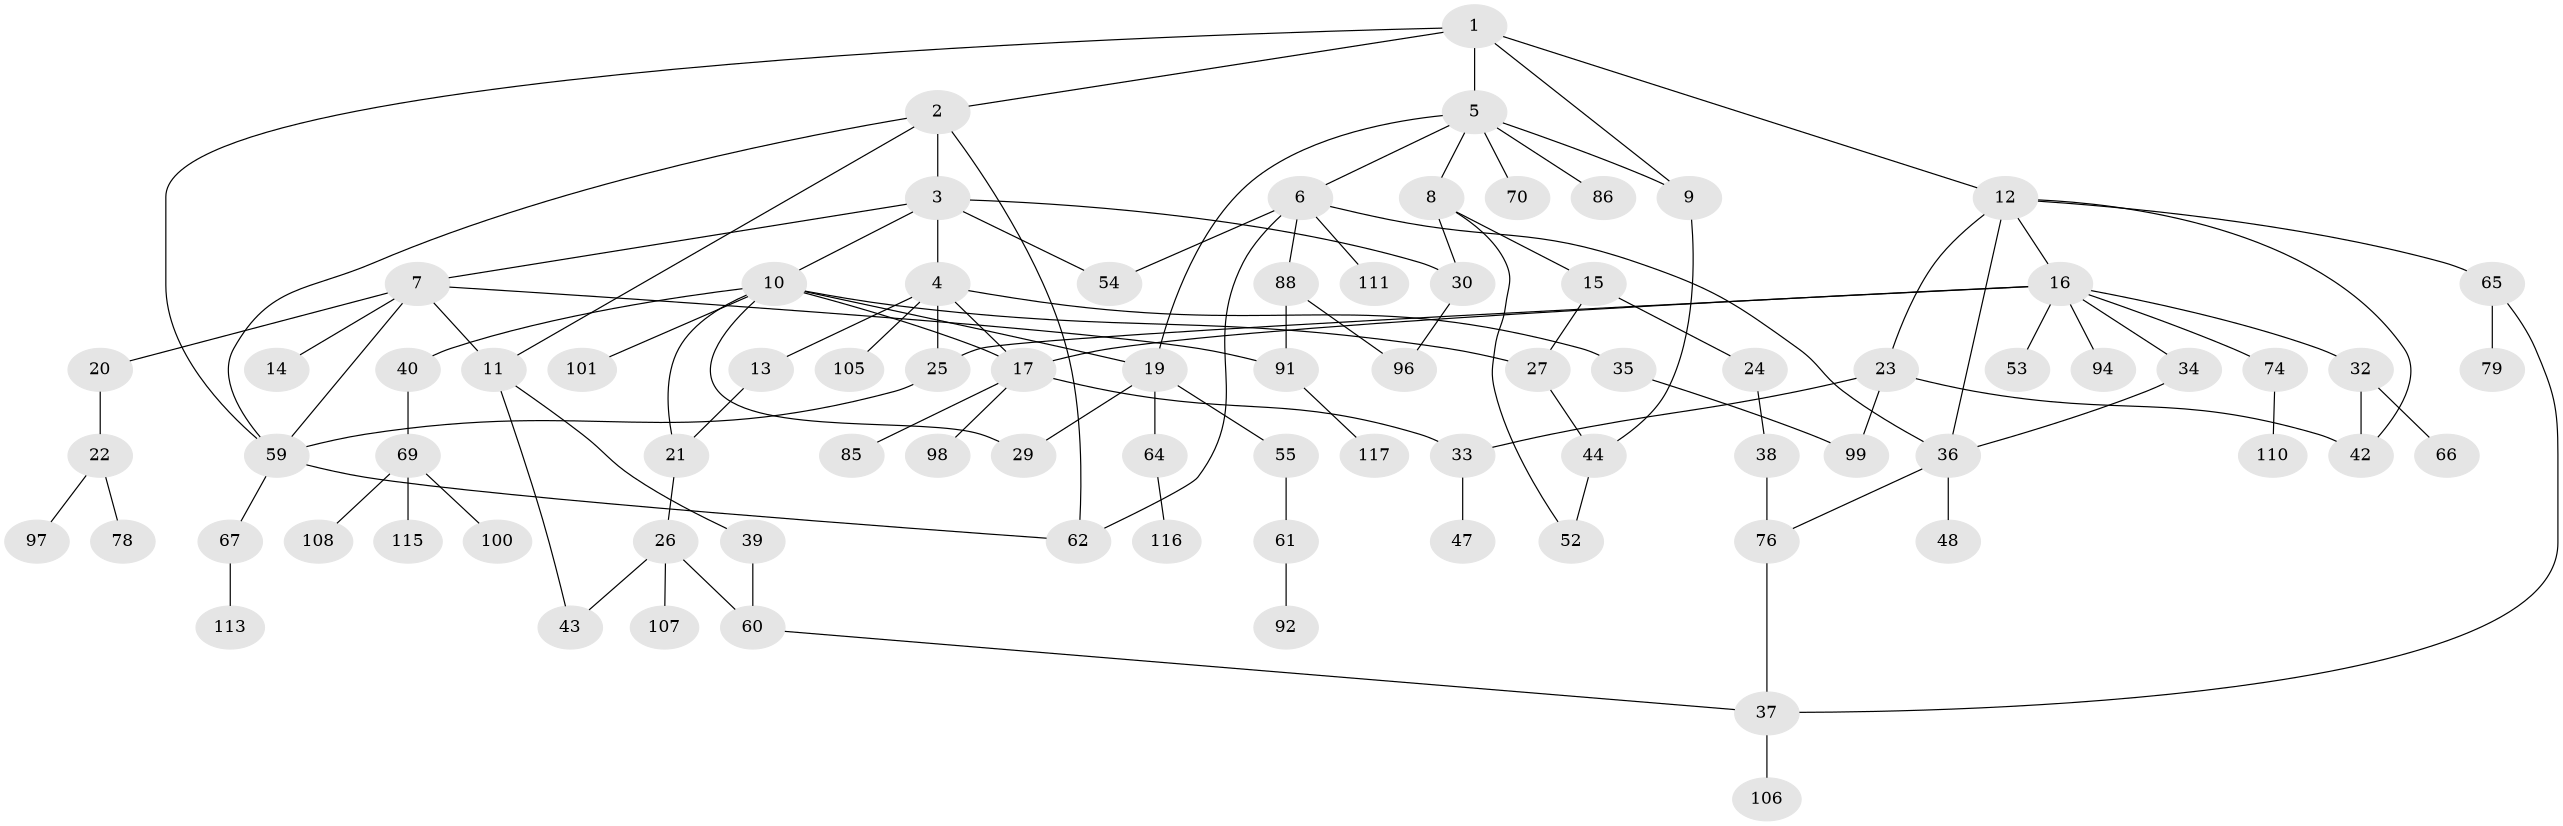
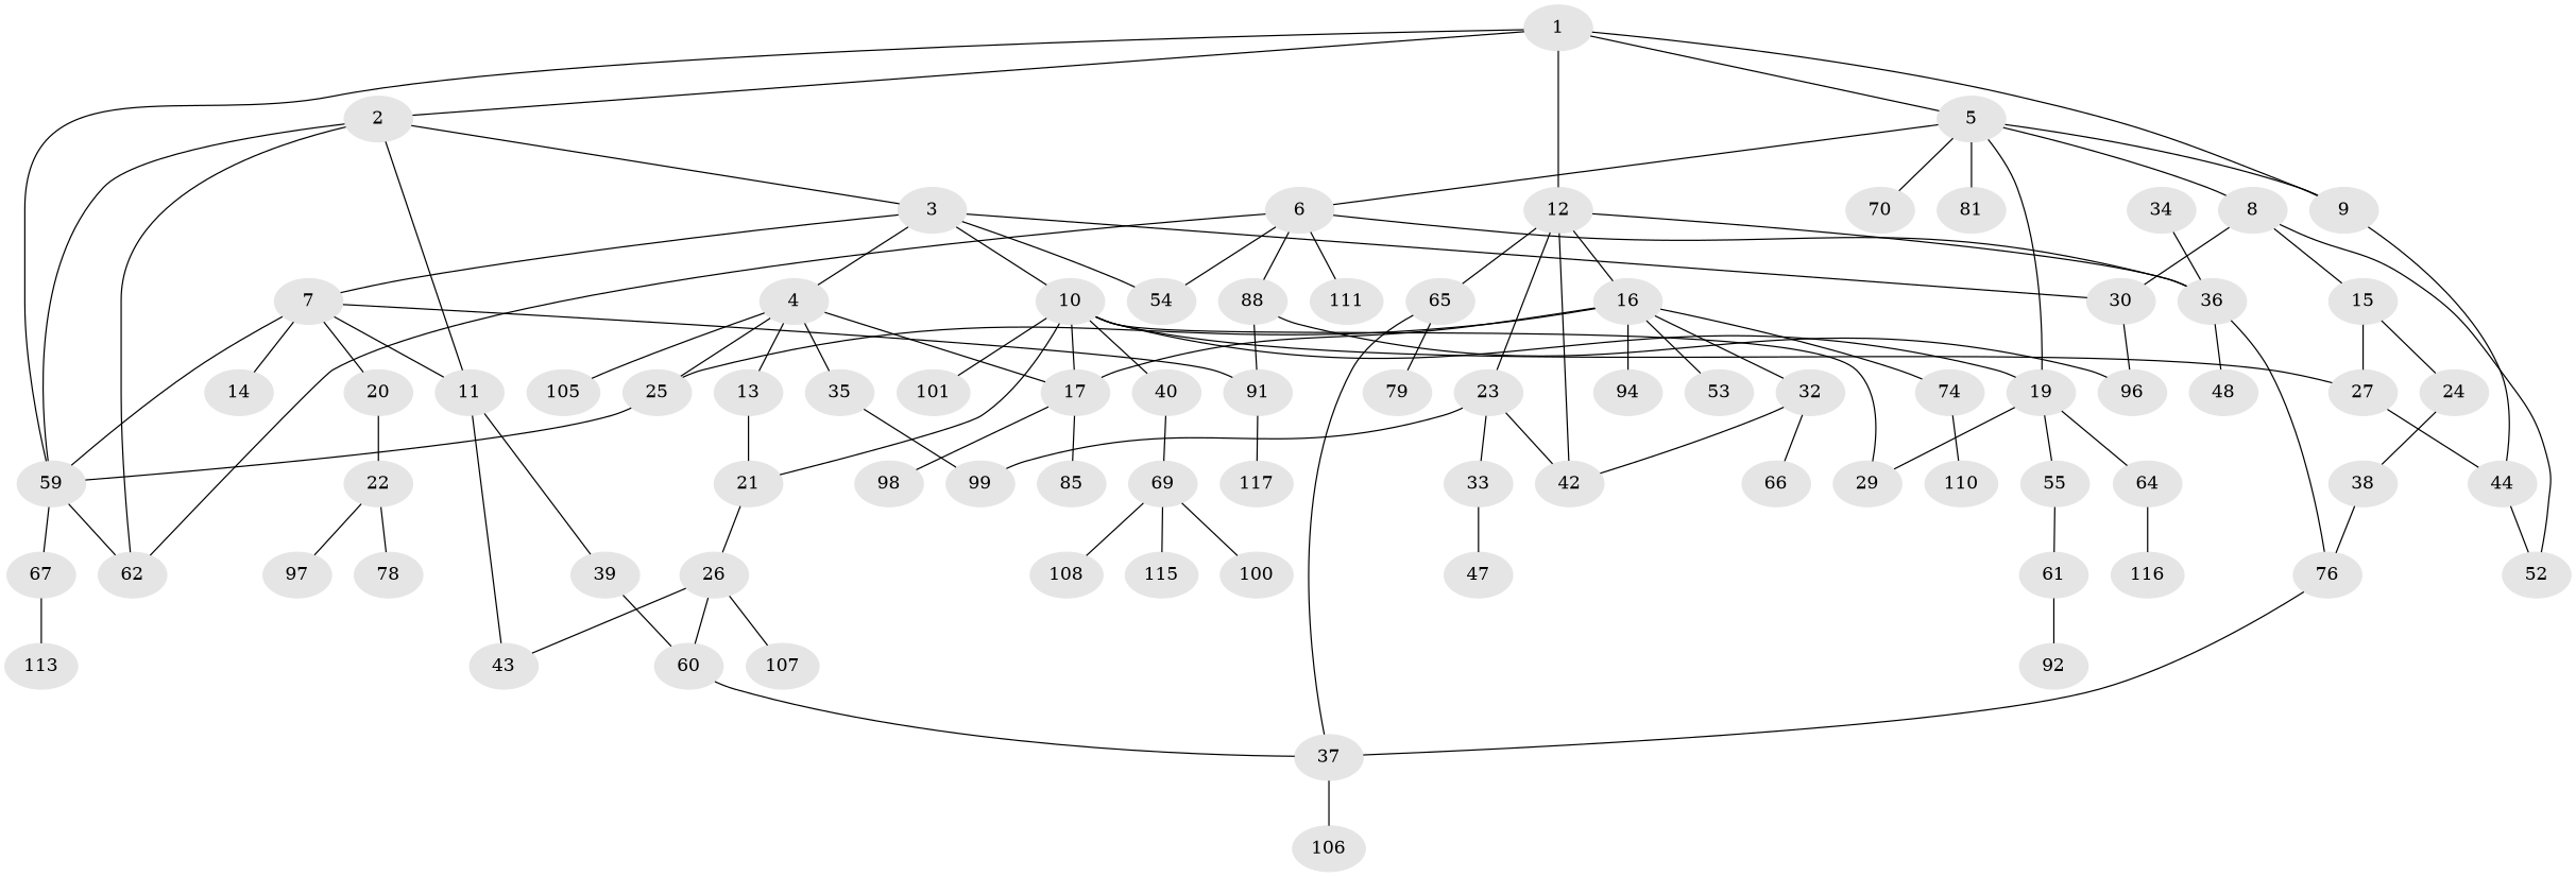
  graph {
    node [color=gray90 style=filled]
    1 [super="+46"]
    2 [super="+90"]
    5 [super="+18"]
    9 [super="+83"]
    12
    59 [super="+89"]
    3
    11
    62 [super="+95"]
    6 [super="+54"]
    8
    19 [super="+71"]
    70
-   86
+   86 [label=81]
    44 [super="+56"]
    36
    16 [super="+50"]
    23
    42 [super="+102"]
    65 [super="+84"]
    67
    4 [super="+63"]
    7 [super="+37"]
    10 [super="+31"]
    30 [super="+114"]
    n26 [label=54]
    39 [super="+57"]
    43 [super="+45"]
    13
    17 [super="+28"]
    25
    35
    105
    14
    20
    91 [super="+104"]
    21 [super="+75"]
    27
    40 [super="+109"]
    101
    29
    96
    52
    33 [super="+47"]
    85
    98
    99
    88
    111
    15 [super="+72"]
    55
    64
    48 [super="+80"]
    76 [super="+93"]
    22 [super="+81"]
    117
    24
    69 [super="+73"]
    100
    108
    115
    26 [super="+68"]
    60
    32
    34 [super="+58"]
    53
    74 [super="+103"]
    94
    n69 [label=37 super="+82"]
    79
    38 [super="+41"]
    66 [super="+118"]
    110
    n74 [label=47]
    61 [super="+87"]
    116 [super="+119"]
    78
    97
    107
    92 [super="+112"]
    113
    106
    1 -- 2
    1 -- 5
    1 -- 9
    1 -- 12
    1 -- 59
    2 -- 59
    2 -- 3
    2 -- 11
    2 -- 62
    5 -- 9
    5 -- 6
    5 -- 8
    5 -- 19
    5 -- 70
    5 -- 86
    9 -- 44
    12 -- 36
    12 -- 16
    12 -- 23
    12 -- 42
    12 -- 65
    59 -- 62
    59 -- 67
    3 -- 4
    3 -- 7
    3 -- 10
    3 -- 30
    3 -- n26
    11 -- 39
    11 -- 43
    6 -- 62
    6 -- 36
    6 -- n26
    6 -- 88
    6 -- 111
    8 -- 30
    8 -- 52
    8 -- 15
    19 -- 29
    19 -- 55
    19 -- 64
    44 -- 52
    36 -- 48
    36 -- 76
    16 -- 17
    16 -- 25
    16 -- 32
-   16 -- 34
    16 -- 53
    16 -- 74
    16 -- 94
    23 -- 42
    23 -- 33
    23 -- 99
    65 -- n69
    65 -- 79
    67 -- 113
    4 -- 13
    4 -- 17
    4 -- 25
    4 -- 35
    4 -- 105
    7 -- 59
    7 -- 11
    7 -- 14
    7 -- 20
    7 -- 91
    10 -- 19
    10 -- 17
    10 -- 21
    10 -- 27
    10 -- 40
    10 -- 101
    10 -- 29
    30 -- 96
    39 -- 60
    13 -- 21
-   17 -- 33
    17 -- 85
    17 -- 98
    25 -- 59
    35 -- 99
    20 -- 22
    91 -- 117
    21 -- 26
    27 -- 44
    40 -- 69
    33 -- n74
    88 -- 91
    88 -- 96
    15 -- 27
    15 -- 24
    55 -- 61
    64 -- 116
    76 -- n69
    22 -- 78
    22 -- 97
    24 -- 38
    69 -- 100
    69 -- 108
    69 -- 115
    26 -- 43
    26 -- 60
    26 -- 107
    60 -- n69
    32 -- 42
    32 -- 66
    34 -- 36
    74 -- 110
    n69 -- 106
    38 -- 76 [weight=2]
    61 -- 92
  }
